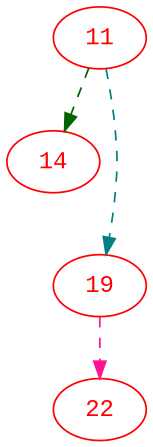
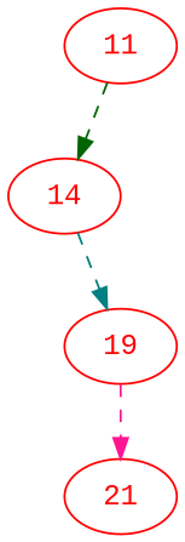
  digraph {
    fontname="Liberation Mono"
    node [color=red fontcolor=red fontname="Liberation Mono"]
    edge [fontname="Liberation Mono" style=dashed]
    n1 [label=11]
    14
    19
-   21 [label=22]
+   21
    n1 -> 14 [color=darkgreen]
-   n1 -> 19 [color=teal]
+   14 -> 19 [color=teal]
    19 -> 21 [color=deeppink]
  }
